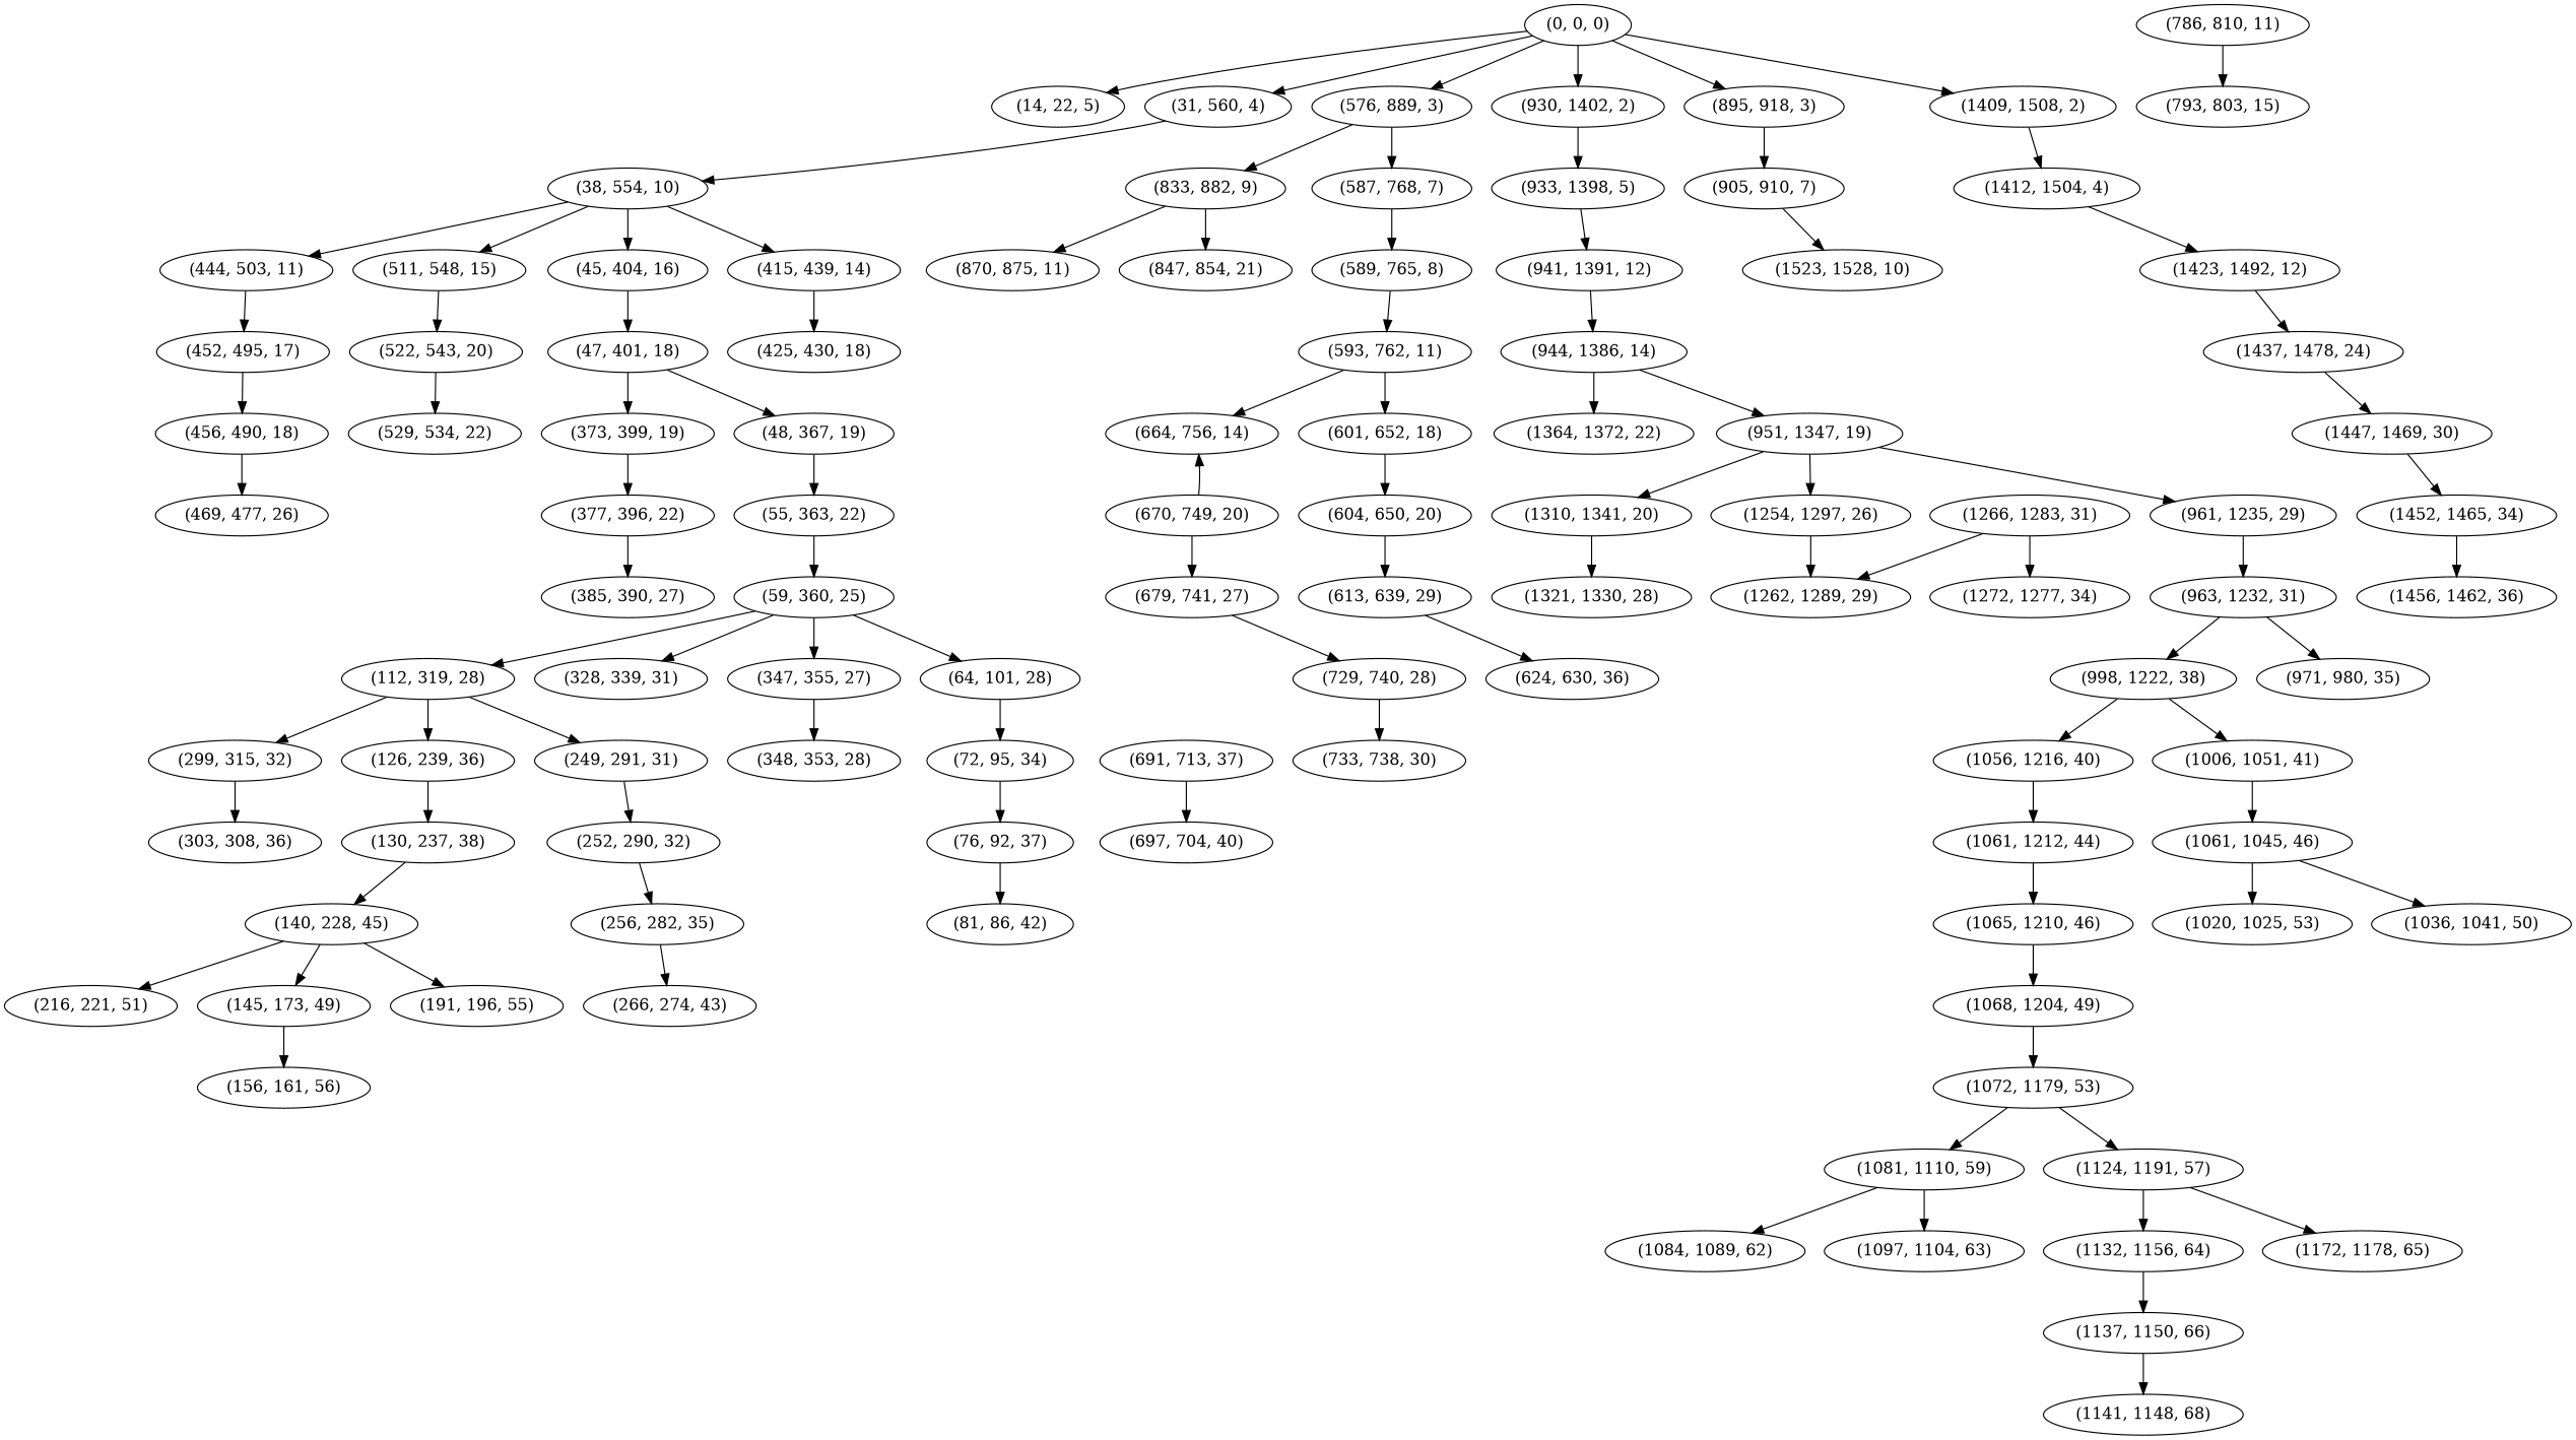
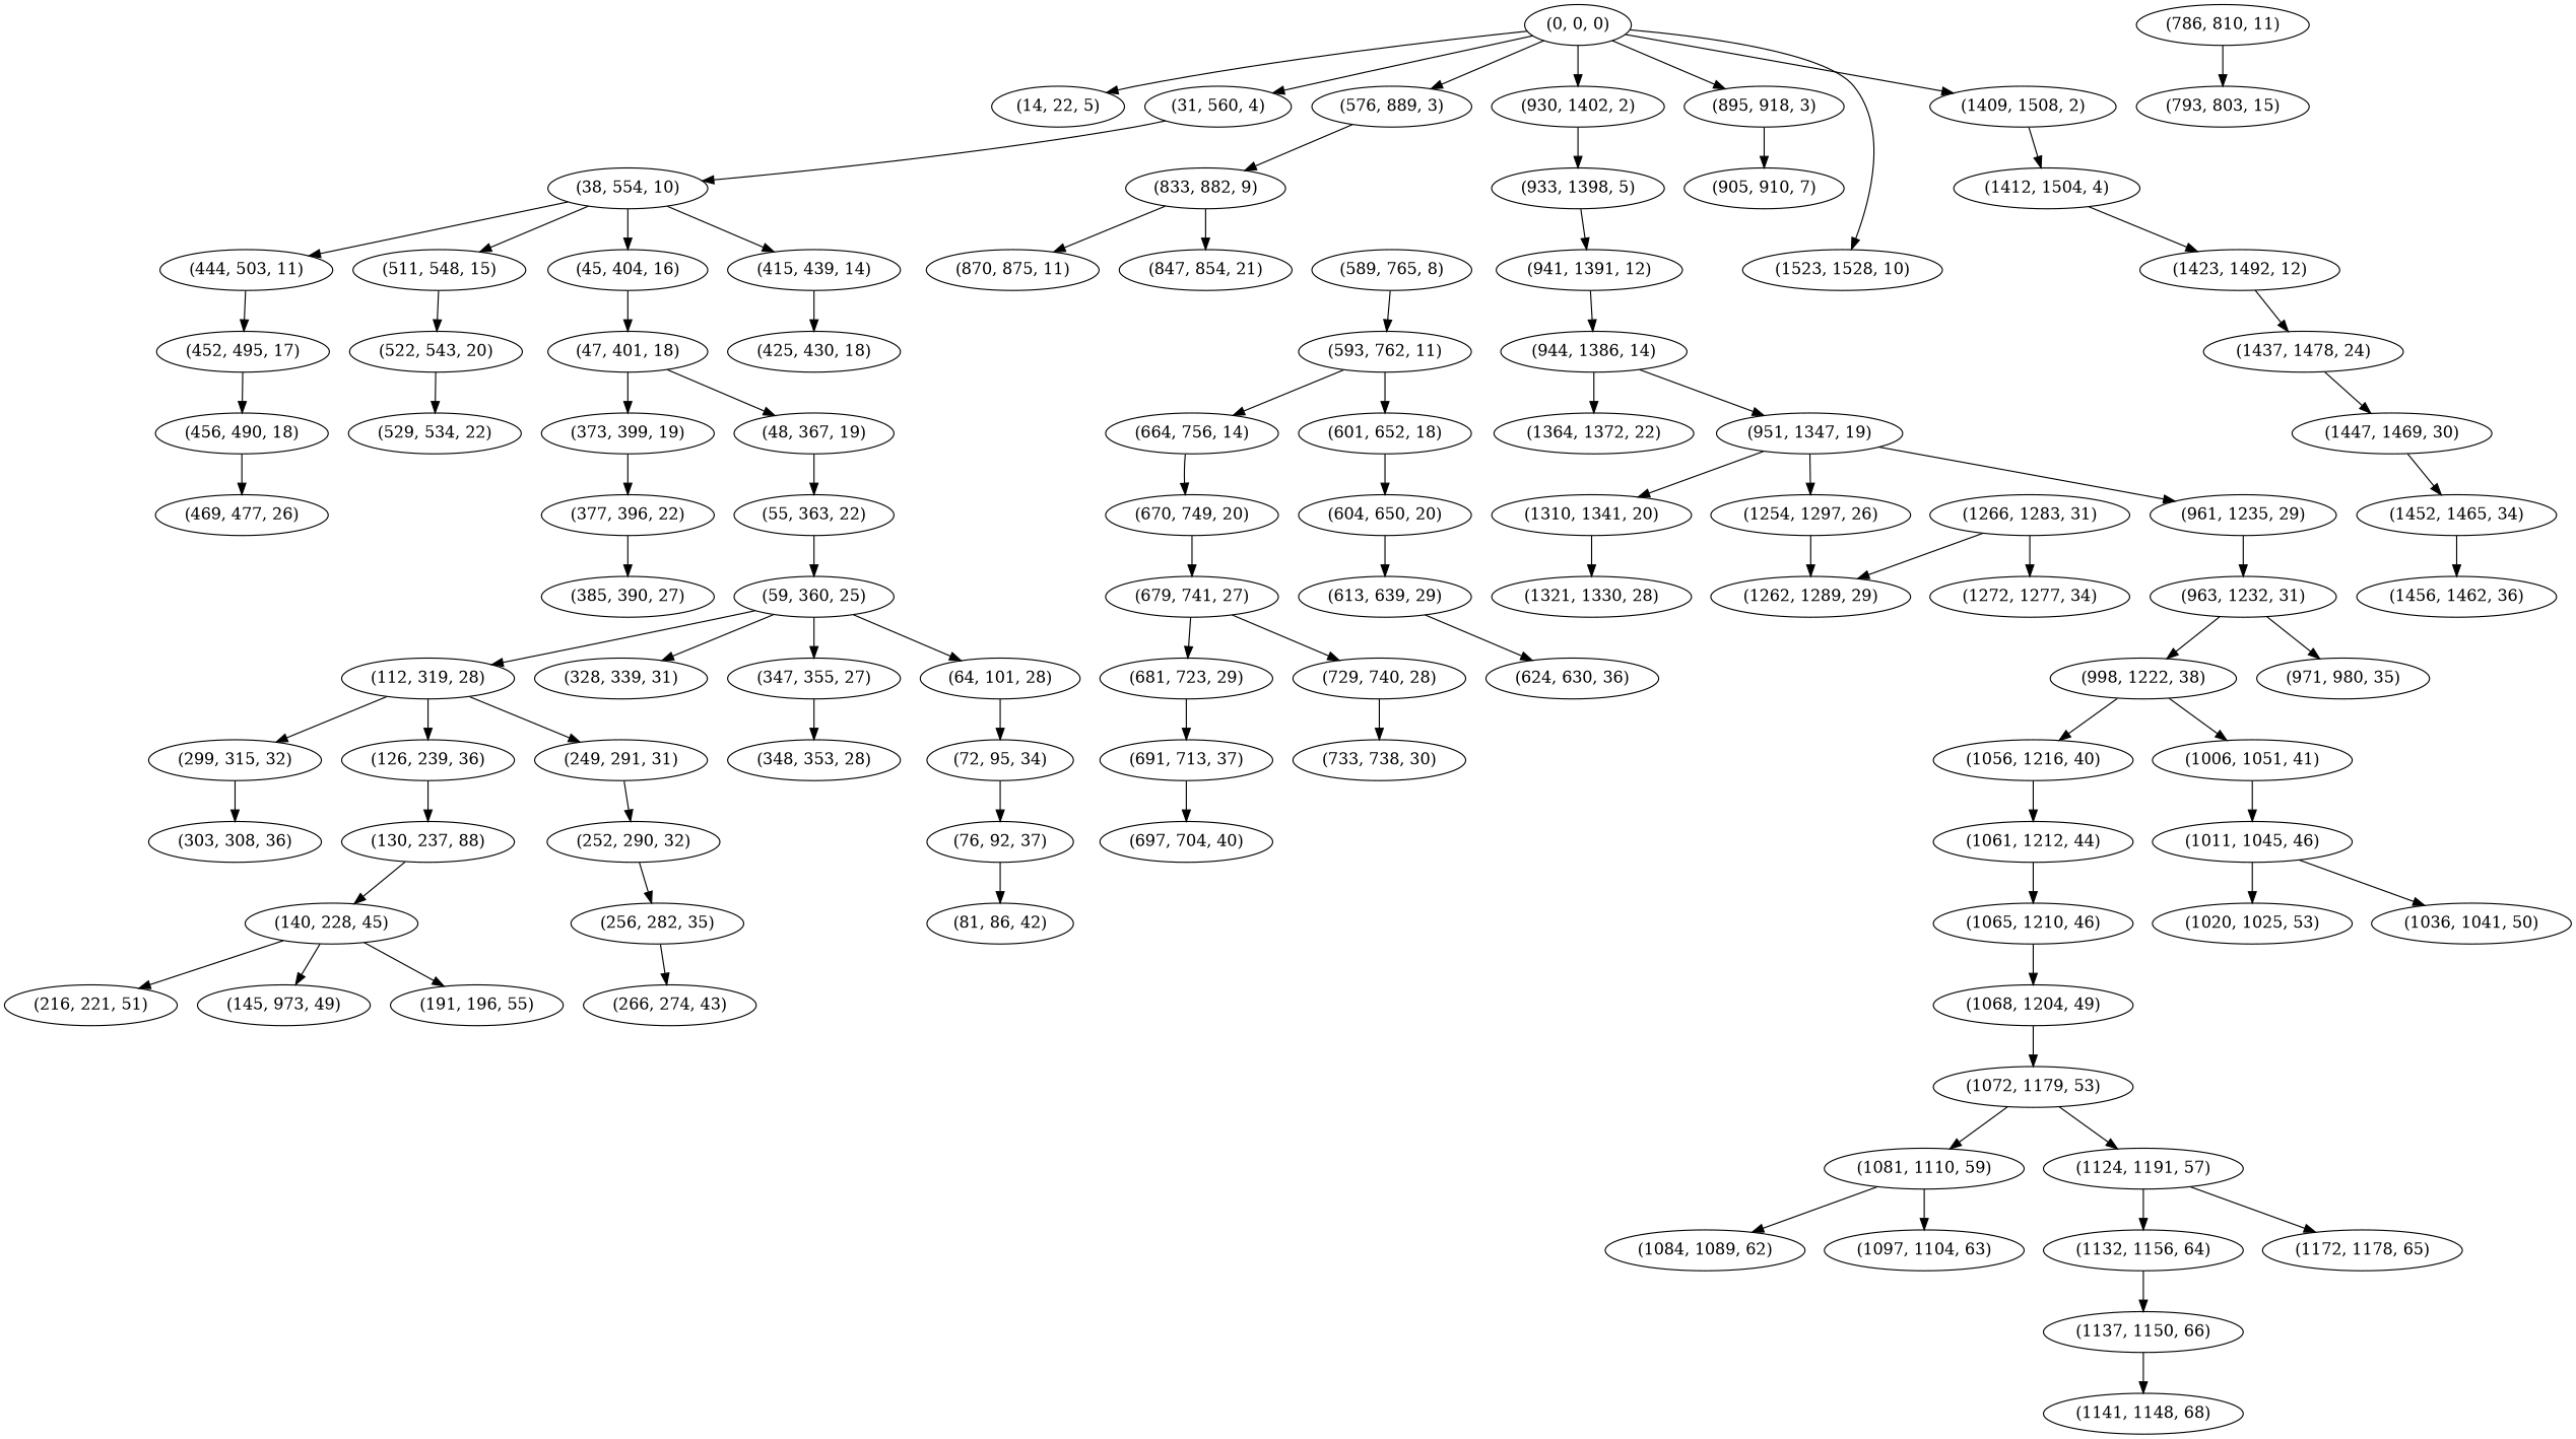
  digraph {
    "(0, 0, 0)"
    "(14, 22, 5)"
    "(31, 560, 4)"
    "(576, 889, 3)"
    "(895, 918, 3)"
    "(930, 1402, 2)"
    "(1409, 1508, 2)"
    "(1523, 1528, 10)"
    "(38, 554, 10)"
-   "(587, 768, 7)"
    "(833, 882, 9)"
    "(905, 910, 7)"
    "(933, 1398, 5)"
    "(1412, 1504, 4)"
    "(45, 404, 16)"
    "(415, 439, 14)"
    "(444, 503, 11)"
    "(511, 548, 15)"
    "(47, 401, 18)"
    "(425, 430, 18)"
    "(452, 495, 17)"
    "(522, 543, 20)"
    "(48, 367, 19)"
    "(373, 399, 19)"
    "(55, 363, 22)"
    "(377, 396, 22)"
    "(59, 360, 25)"
    "(64, 101, 28)"
    "(112, 319, 28)"
    "(328, 339, 31)"
    "(347, 355, 27)"
    "(72, 95, 34)"
    "(126, 239, 36)"
    "(249, 291, 31)"
    "(299, 315, 32)"
    "(348, 353, 28)"
    "(76, 92, 37)"
    "(81, 86, 42)"
-   "(130, 237, 38)"
+   "(130, 237, 38)" [label="(130, 237, 88)"]
    "(252, 290, 32)"
    "(303, 308, 36)"
    "(140, 228, 45)"
-   "(145, 173, 49)"
+   "(145, 173, 49)" [label="(145, 973, 49)"]
    "(191, 196, 55)"
    "(216, 221, 51)"
-   "(156, 161, 56)"
    "(256, 282, 35)"
    "(266, 274, 43)"
    "(385, 390, 27)"
    "(456, 490, 18)"
    "(469, 477, 26)"
    "(529, 534, 22)"
    "(589, 765, 8)"
    "(847, 854, 21)"
    "(870, 875, 11)"
    "(593, 762, 11)"
    "(601, 652, 18)"
    "(664, 756, 14)"
    "(604, 650, 20)"
    "(670, 749, 20)"
    "(613, 639, 29)"
    "(624, 630, 36)"
    "(679, 741, 27)"
+   "(681, 723, 29)"
    "(729, 740, 28)"
    "(691, 713, 37)"
    "(733, 738, 30)"
    "(697, 704, 40)"
    "(786, 810, 11)"
    "(793, 803, 15)"
    "(941, 1391, 12)"
    "(944, 1386, 14)"
    "(951, 1347, 19)"
    "(1364, 1372, 22)"
    "(961, 1235, 29)"
    "(1254, 1297, 26)"
    "(1310, 1341, 20)"
    "(963, 1232, 31)"
    "(1262, 1289, 29)"
    "(1321, 1330, 28)"
    "(971, 980, 35)"
    "(998, 1222, 38)"
    "(1006, 1051, 41)"
    "(1056, 1216, 40)"
-   "(1011, 1045, 46)" [label="(1061, 1045, 46)"]
+   "(1011, 1045, 46)"
    "(1061, 1212, 44)"
    "(1020, 1025, 53)"
    "(1036, 1041, 50)"
    "(1065, 1210, 46)"
    "(1068, 1204, 49)"
    n91 [label="(1072, 1179, 53)"]
    "(1081, 1110, 59)"
    "(1124, 1191, 57)"
    "(1084, 1089, 62)"
    "(1097, 1104, 63)"
    "(1132, 1156, 64)"
    "(1172, 1178, 65)"
    "(1137, 1150, 66)"
    "(1141, 1148, 68)"
    "(1266, 1283, 31)"
    "(1272, 1277, 34)"
    "(1423, 1492, 12)"
    "(1437, 1478, 24)"
    "(1447, 1469, 30)"
    "(1452, 1465, 34)"
    "(1456, 1462, 36)"
    "(0, 0, 0)" -> "(14, 22, 5)"
    "(0, 0, 0)" -> "(31, 560, 4)"
    "(0, 0, 0)" -> "(576, 889, 3)"
    "(0, 0, 0)" -> "(895, 918, 3)"
    "(0, 0, 0)" -> "(930, 1402, 2)"
    "(0, 0, 0)" -> "(1409, 1508, 2)"
-   "(905, 910, 7)" -> "(1523, 1528, 10)"
+   "(0, 0, 0)" -> "(1523, 1528, 10)"
    "(31, 560, 4)" -> "(38, 554, 10)"
-   "(576, 889, 3)" -> "(587, 768, 7)"
    "(576, 889, 3)" -> "(833, 882, 9)"
    "(895, 918, 3)" -> "(905, 910, 7)"
    "(930, 1402, 2)" -> "(933, 1398, 5)"
    "(1409, 1508, 2)" -> "(1412, 1504, 4)"
    "(38, 554, 10)" -> "(45, 404, 16)"
    "(38, 554, 10)" -> "(415, 439, 14)"
    "(38, 554, 10)" -> "(444, 503, 11)"
    "(38, 554, 10)" -> "(511, 548, 15)"
-   "(587, 768, 7)" -> "(589, 765, 8)"
    "(833, 882, 9)" -> "(847, 854, 21)"
    "(833, 882, 9)" -> "(870, 875, 11)"
    "(933, 1398, 5)" -> "(941, 1391, 12)"
    "(1412, 1504, 4)" -> "(1423, 1492, 12)"
    "(45, 404, 16)" -> "(47, 401, 18)"
    "(415, 439, 14)" -> "(425, 430, 18)"
    "(444, 503, 11)" -> "(452, 495, 17)"
    "(511, 548, 15)" -> "(522, 543, 20)"
    "(47, 401, 18)" -> "(48, 367, 19)"
    "(47, 401, 18)" -> "(373, 399, 19)"
    "(452, 495, 17)" -> "(456, 490, 18)"
    "(522, 543, 20)" -> "(529, 534, 22)"
    "(48, 367, 19)" -> "(55, 363, 22)"
    "(373, 399, 19)" -> "(377, 396, 22)"
    "(55, 363, 22)" -> "(59, 360, 25)"
    "(377, 396, 22)" -> "(385, 390, 27)"
    "(59, 360, 25)" -> "(64, 101, 28)"
    "(59, 360, 25)" -> "(112, 319, 28)"
    "(59, 360, 25)" -> "(328, 339, 31)"
    "(59, 360, 25)" -> "(347, 355, 27)"
    "(64, 101, 28)" -> "(72, 95, 34)"
    "(112, 319, 28)" -> "(126, 239, 36)"
    "(112, 319, 28)" -> "(249, 291, 31)"
    "(112, 319, 28)" -> "(299, 315, 32)"
    "(347, 355, 27)" -> "(348, 353, 28)"
    "(72, 95, 34)" -> "(76, 92, 37)"
    "(126, 239, 36)" -> "(130, 237, 38)"
    "(249, 291, 31)" -> "(252, 290, 32)"
    "(299, 315, 32)" -> "(303, 308, 36)"
    "(76, 92, 37)" -> "(81, 86, 42)"
    "(130, 237, 38)" -> "(140, 228, 45)"
    "(252, 290, 32)" -> "(256, 282, 35)"
    "(140, 228, 45)" -> "(145, 173, 49)"
    "(140, 228, 45)" -> "(191, 196, 55)"
    "(140, 228, 45)" -> "(216, 221, 51)"
-   "(145, 173, 49)" -> "(156, 161, 56)"
    "(256, 282, 35)" -> "(266, 274, 43)"
    "(456, 490, 18)" -> "(469, 477, 26)"
    "(589, 765, 8)" -> "(593, 762, 11)"
    "(593, 762, 11)" -> "(601, 652, 18)"
    "(593, 762, 11)" -> "(664, 756, 14)"
    "(601, 652, 18)" -> "(604, 650, 20)"
-   "(670, 749, 20)" -> "(664, 756, 14)"
+   "(664, 756, 14)" -> "(670, 749, 20)"
    "(604, 650, 20)" -> "(613, 639, 29)"
    "(670, 749, 20)" -> "(679, 741, 27)"
    "(613, 639, 29)" -> "(624, 630, 36)"
+   "(679, 741, 27)" -> "(681, 723, 29)"
    "(679, 741, 27)" -> "(729, 740, 28)"
+   "(681, 723, 29)" -> "(691, 713, 37)"
    "(729, 740, 28)" -> "(733, 738, 30)"
    "(691, 713, 37)" -> "(697, 704, 40)"
    "(786, 810, 11)" -> "(793, 803, 15)"
    "(941, 1391, 12)" -> "(944, 1386, 14)"
    "(944, 1386, 14)" -> "(951, 1347, 19)"
    "(944, 1386, 14)" -> "(1364, 1372, 22)"
    "(951, 1347, 19)" -> "(961, 1235, 29)"
    "(951, 1347, 19)" -> "(1254, 1297, 26)"
    "(951, 1347, 19)" -> "(1310, 1341, 20)"
    "(961, 1235, 29)" -> "(963, 1232, 31)"
    "(1254, 1297, 26)" -> "(1262, 1289, 29)"
    "(1310, 1341, 20)" -> "(1321, 1330, 28)"
    "(963, 1232, 31)" -> "(971, 980, 35)"
    "(963, 1232, 31)" -> "(998, 1222, 38)"
    "(998, 1222, 38)" -> "(1006, 1051, 41)"
    "(998, 1222, 38)" -> "(1056, 1216, 40)"
    "(1006, 1051, 41)" -> "(1011, 1045, 46)"
    "(1056, 1216, 40)" -> "(1061, 1212, 44)"
    "(1011, 1045, 46)" -> "(1020, 1025, 53)"
    "(1011, 1045, 46)" -> "(1036, 1041, 50)"
    "(1061, 1212, 44)" -> "(1065, 1210, 46)"
    "(1065, 1210, 46)" -> "(1068, 1204, 49)"
    "(1068, 1204, 49)" -> n91
    n91 -> "(1081, 1110, 59)"
    n91 -> "(1124, 1191, 57)"
    "(1081, 1110, 59)" -> "(1084, 1089, 62)"
    "(1081, 1110, 59)" -> "(1097, 1104, 63)"
    "(1124, 1191, 57)" -> "(1132, 1156, 64)"
    "(1124, 1191, 57)" -> "(1172, 1178, 65)"
    "(1132, 1156, 64)" -> "(1137, 1150, 66)"
    "(1137, 1150, 66)" -> "(1141, 1148, 68)"
    "(1266, 1283, 31)" -> "(1262, 1289, 29)"
    "(1266, 1283, 31)" -> "(1272, 1277, 34)"
    "(1423, 1492, 12)" -> "(1437, 1478, 24)"
    "(1437, 1478, 24)" -> "(1447, 1469, 30)"
    "(1447, 1469, 30)" -> "(1452, 1465, 34)"
    "(1452, 1465, 34)" -> "(1456, 1462, 36)"
  }
